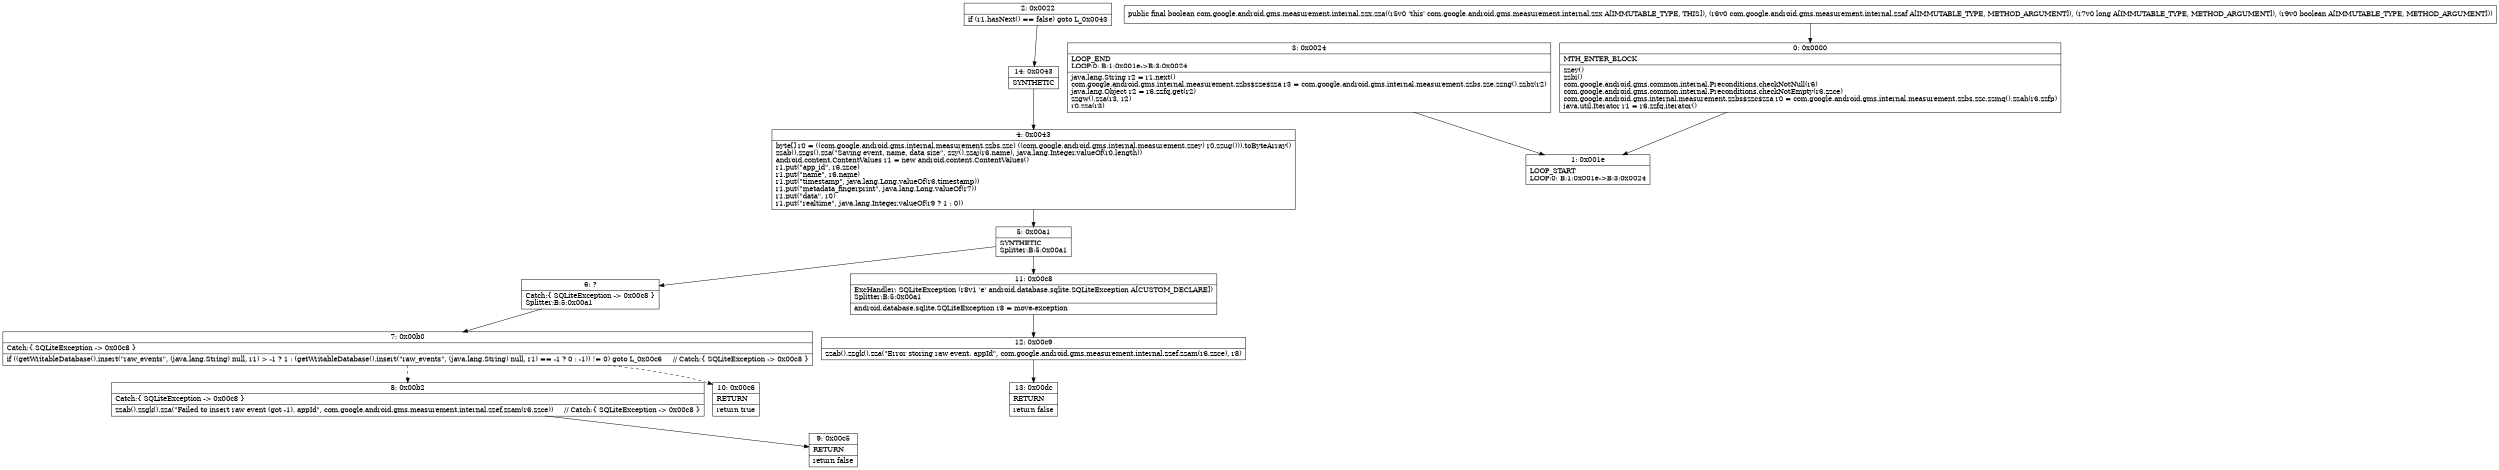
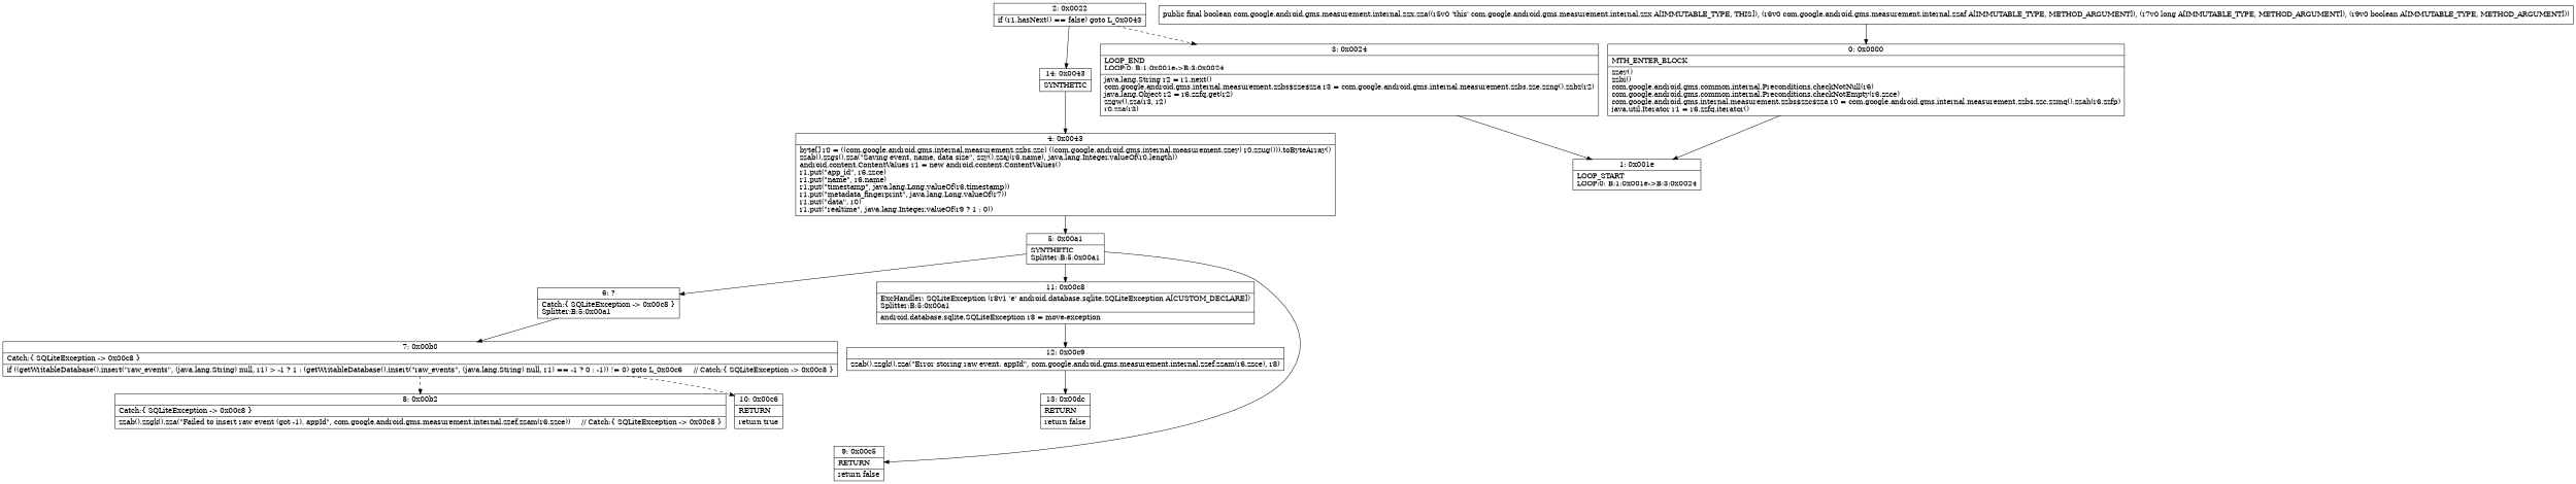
  digraph {
    node [shape=record]
    n1 [label="{0\:\ 0x0000|MTH_ENTER_BLOCK\l|zzey()\lzzbi()\lcom.google.android.gms.common.internal.Preconditions.checkNotNull(r6)\lcom.google.android.gms.common.internal.Preconditions.checkNotEmpty(r6.zzce)\lcom.google.android.gms.internal.measurement.zzbs$zzc$zza r0 = com.google.android.gms.internal.measurement.zzbs.zzc.zzmq().zzah(r6.zzfp)\ljava.util.Iterator r1 = r6.zzfq.iterator()\l}"]
    n2 [label="{1\:\ 0x001e|LOOP_START\lLOOP:0: B:1:0x001e\-\>B:3:0x0024\l}"]
    n3 [label="{2\:\ 0x0022|if (r1.hasNext() == false) goto L_0x0043\l}"]
    n4 [label="{3\:\ 0x0024|LOOP_END\lLOOP:0: B:1:0x001e\-\>B:3:0x0024\l|java.lang.String r2 = r1.next()\lcom.google.android.gms.internal.measurement.zzbs$zze$zza r3 = com.google.android.gms.internal.measurement.zzbs.zze.zzng().zzbz(r2)\ljava.lang.Object r2 = r6.zzfq.get(r2)\lzzgw().zza(r3, r2)\lr0.zza(r3)\l}"]
    n5 [label="{14\:\ 0x0043|SYNTHETIC\l}"]
    n6 [label="{4\:\ 0x0043|byte[] r0 = ((com.google.android.gms.internal.measurement.zzbs.zzc) ((com.google.android.gms.internal.measurement.zzey) r0.zzug())).toByteArray()\lzzab().zzgs().zza(\"Saving event, name, data size\", zzy().zzaj(r6.name), java.lang.Integer.valueOf(r0.length))\landroid.content.ContentValues r1 = new android.content.ContentValues()\lr1.put(\"app_id\", r6.zzce)\lr1.put(\"name\", r6.name)\lr1.put(\"timestamp\", java.lang.Long.valueOf(r6.timestamp))\lr1.put(\"metadata_fingerprint\", java.lang.Long.valueOf(r7))\lr1.put(\"data\", r0)\lr1.put(\"realtime\", java.lang.Integer.valueOf(r9 ? 1 : 0))\l}"]
    n7 [label="{5\:\ 0x00a1|SYNTHETIC\lSplitter:B:5:0x00a1\l}"]
    n8 [label="{6\:\ ?|Catch:\{ SQLiteException \-\> 0x00c8 \}\lSplitter:B:5:0x00a1\l}"]
    n9 [label="{11\:\ 0x00c8|ExcHandler: SQLiteException (r8v1 'e' android.database.sqlite.SQLiteException A[CUSTOM_DECLARE])\lSplitter:B:5:0x00a1\l|android.database.sqlite.SQLiteException r8 = move\-exception\l}"]
    n10 [label="{7\:\ 0x00b0|Catch:\{ SQLiteException \-\> 0x00c8 \}\l|if ((getWritableDatabase().insert(\"raw_events\", (java.lang.String) null, r1) \> \-1 ? 1 : (getWritableDatabase().insert(\"raw_events\", (java.lang.String) null, r1) == \-1 ? 0 : \-1)) != 0) goto L_0x00c6     \/\/ Catch:\{ SQLiteException \-\> 0x00c8 \}\l}"]
    n11 [label="{12\:\ 0x00c9|zzab().zzgk().zza(\"Error storing raw event. appId\", com.google.android.gms.measurement.internal.zzef.zzam(r6.zzce), r8)\l}"]
    n12 [label="{8\:\ 0x00b2|Catch:\{ SQLiteException \-\> 0x00c8 \}\l|zzab().zzgk().zza(\"Failed to insert raw event (got \-1). appId\", com.google.android.gms.measurement.internal.zzef.zzam(r6.zzce))     \/\/ Catch:\{ SQLiteException \-\> 0x00c8 \}\l}"]
    n13 [label="{10\:\ 0x00c6|RETURN\l|return true\l}"]
    n14 [label="{9\:\ 0x00c5|RETURN\l|return false\l}"]
    n15 [label="{13\:\ 0x00dc|RETURN\l|return false\l}"]
    n16 [label="{public final boolean com.google.android.gms.measurement.internal.zzx.zza((r5v0 'this' com.google.android.gms.measurement.internal.zzx A[IMMUTABLE_TYPE, THIS]), (r6v0 com.google.android.gms.measurement.internal.zzaf A[IMMUTABLE_TYPE, METHOD_ARGUMENT]), (r7v0 long A[IMMUTABLE_TYPE, METHOD_ARGUMENT]), (r9v0 boolean A[IMMUTABLE_TYPE, METHOD_ARGUMENT])) }"]
    n1 -> n2
+   n3 -> n4 [style=dashed]
    n3 -> n5
    n4 -> n2
    n5 -> n6
    n6 -> n7
    n7 -> n8
    n7 -> n9
    n8 -> n10
    n9 -> n11
    n10 -> n12 [style=dashed]
    n10 -> n13 [style=dashed]
    n11 -> n15
-   n12 -> n14
+   n7 -> n14
    n16 -> n1
  }
